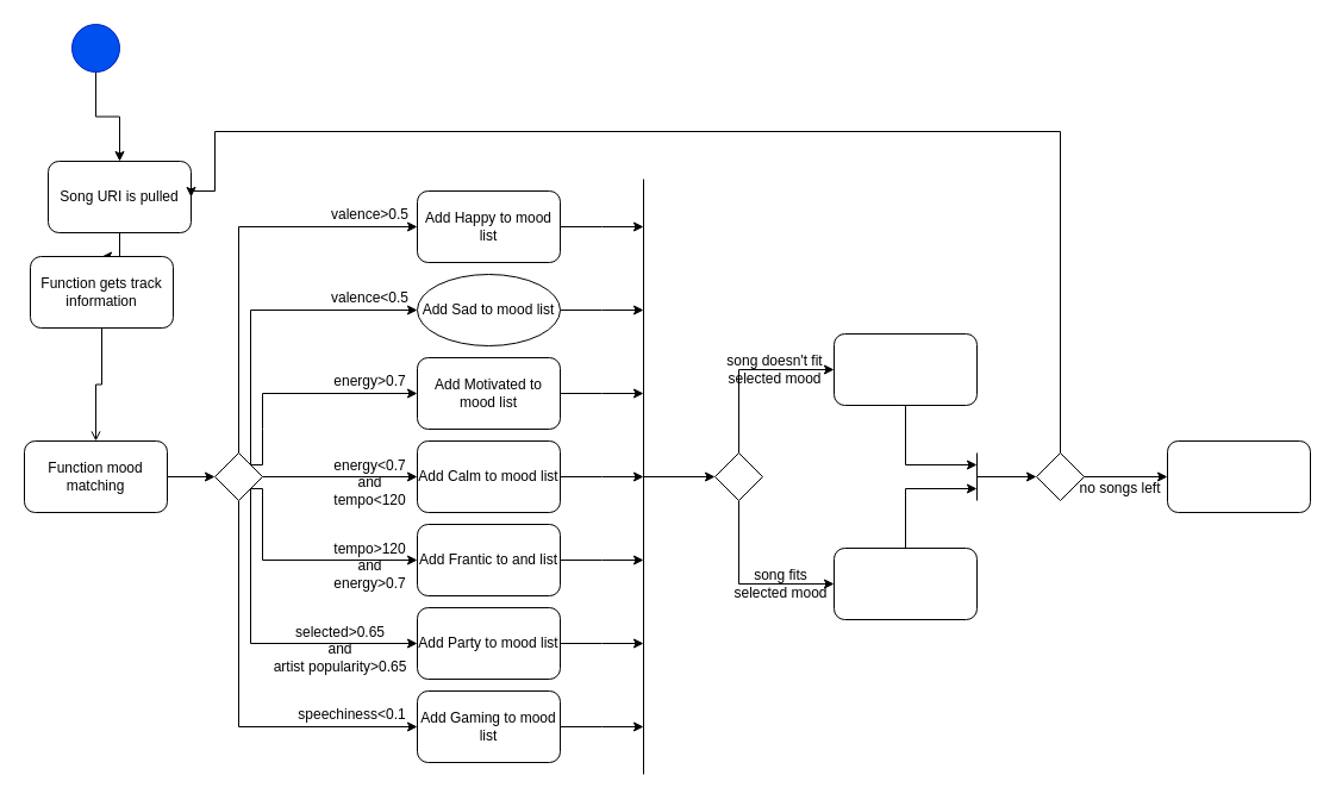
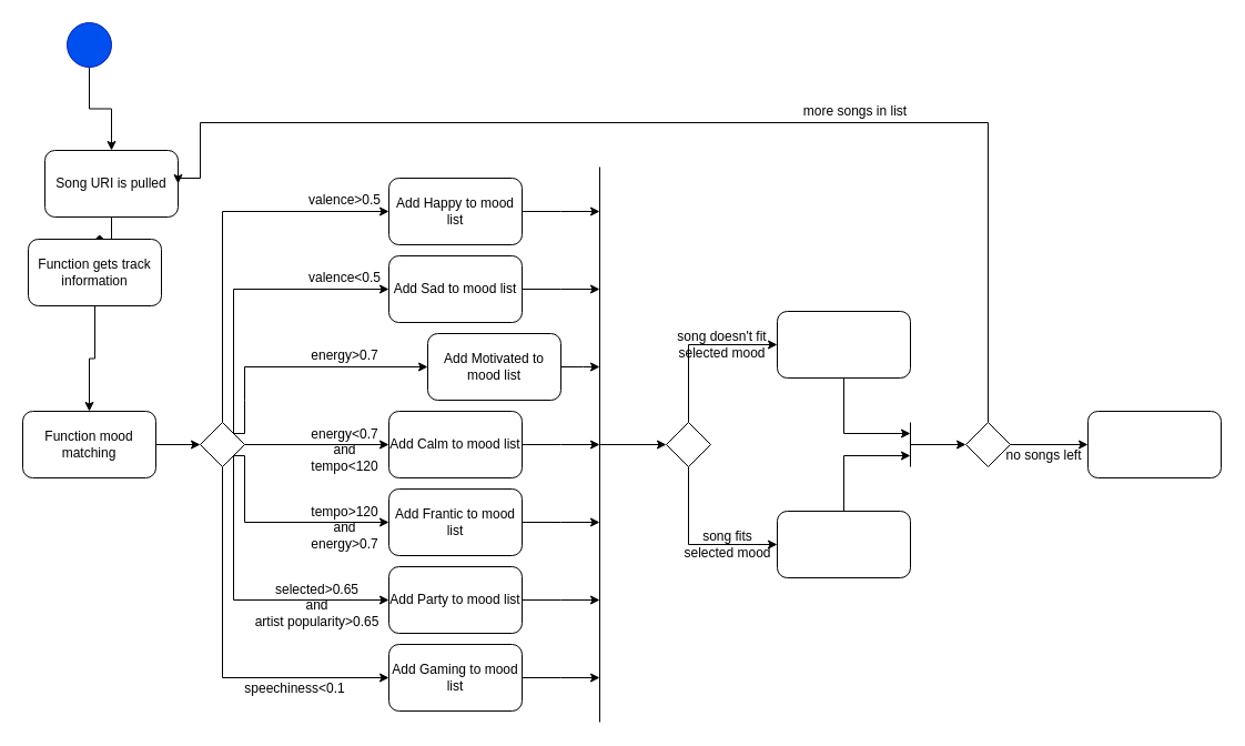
  <mxCell id="0" />
  <mxCell id="1" parent="0" />
  <mxCell id="2" style="edgeStyle=orthogonalEdgeStyle;rounded=0;orthogonalLoop=1;jettySize=auto;html=1;" edge="1" parent="1" source="3" target="5"><mxGeometry relative="1" as="geometry" /></mxCell>
  <mxCell id="3" value="" style="ellipse;whiteSpace=wrap;html=1;aspect=fixed;fillColor=#0050ef;strokeColor=#001DBC;fontColor=#ffffff;" vertex="1" parent="1"><mxGeometry x="60" y="20" width="40" height="40" as="geometry" /></mxCell>
- <mxCell id="4" style="edgeStyle=orthogonalEdgeStyle;rounded=0;orthogonalLoop=1;jettySize=auto;html=1;entryX=0.5;entryY=0;entryDx=0;entryDy=0;" edge="1" parent="1" source="5" target="7"><mxGeometry relative="1" as="geometry" /></mxCell>
+ <mxCell id="4" style="edgeStyle=orthogonalEdgeStyle;rounded=0;orthogonalLoop=1;jettySize=auto;html=1;entryX=0.5;entryY=0;entryDx=0;entryDy=0;endArrow=diamond;" edge="1" parent="1" source="5" target="7"><mxGeometry relative="1" as="geometry" /></mxCell>
  <mxCell id="5" value="Song URI is pulled" style="rounded=1;whiteSpace=wrap;html=1;" vertex="1" parent="1"><mxGeometry x="40" y="135" width="120" height="60" as="geometry" /></mxCell>
- <mxCell id="6" style="edgeStyle=orthogonalEdgeStyle;rounded=0;orthogonalLoop=1;jettySize=auto;html=1;entryX=0.5;entryY=0;entryDx=0;entryDy=0;endArrow=open;" edge="1" parent="1" source="7" target="9"><mxGeometry relative="1" as="geometry" /></mxCell>
+ <mxCell id="6" style="edgeStyle=orthogonalEdgeStyle;rounded=0;orthogonalLoop=1;jettySize=auto;html=1;entryX=0.5;entryY=0;entryDx=0;entryDy=0;" edge="1" parent="1" source="7" target="9"><mxGeometry relative="1" as="geometry" /></mxCell>
  <mxCell id="7" value="Function gets track information" style="rounded=1;whiteSpace=wrap;html=1;" vertex="1" parent="1"><mxGeometry x="25" y="215" width="120" height="60" as="geometry" /></mxCell>
  <mxCell id="8" style="edgeStyle=orthogonalEdgeStyle;rounded=0;orthogonalLoop=1;jettySize=auto;html=1;entryX=0;entryY=0.5;entryDx=0;entryDy=0;" edge="1" parent="1" source="9" target="15"><mxGeometry relative="1" as="geometry" /></mxCell>
  <mxCell id="9" value="Function mood matching" style="rounded=1;whiteSpace=wrap;html=1;" vertex="1" parent="1"><mxGeometry x="20" y="370" width="120" height="60" as="geometry" /></mxCell>
  <mxCell id="10" style="edgeStyle=orthogonalEdgeStyle;rounded=0;orthogonalLoop=1;jettySize=auto;html=1;entryX=0;entryY=0.5;entryDx=0;entryDy=0;" edge="1" parent="1" source="15" target="17"><mxGeometry relative="1" as="geometry" /></mxCell>
  <mxCell id="11" style="edgeStyle=orthogonalEdgeStyle;rounded=0;orthogonalLoop=1;jettySize=auto;html=1;entryX=0;entryY=0.5;entryDx=0;entryDy=0;" edge="1" parent="1" source="15" target="27"><mxGeometry relative="1" as="geometry"><Array as="points"><mxPoint x="200" y="190" /></Array></mxGeometry></mxCell>
  <mxCell id="12" style="edgeStyle=orthogonalEdgeStyle;rounded=0;orthogonalLoop=1;jettySize=auto;html=1;exitX=1;exitY=0;exitDx=0;exitDy=0;entryX=0;entryY=0.5;entryDx=0;entryDy=0;" edge="1" parent="1" source="15" target="21"><mxGeometry relative="1" as="geometry"><Array as="points"><mxPoint x="210" y="260" /></Array></mxGeometry></mxCell>
  <mxCell id="13" style="edgeStyle=orthogonalEdgeStyle;rounded=0;orthogonalLoop=1;jettySize=auto;html=1;entryX=0;entryY=0.5;entryDx=0;entryDy=0;" edge="1" parent="1" source="15" target="29"><mxGeometry relative="1" as="geometry"><Array as="points"><mxPoint x="200" y="610" /></Array></mxGeometry></mxCell>
  <mxCell id="14" style="edgeStyle=orthogonalEdgeStyle;rounded=0;orthogonalLoop=1;jettySize=auto;html=1;exitX=1;exitY=1;exitDx=0;exitDy=0;entryX=0;entryY=0.5;entryDx=0;entryDy=0;" edge="1" parent="1" source="15" target="25"><mxGeometry relative="1" as="geometry"><Array as="points"><mxPoint x="210" y="540" /></Array></mxGeometry></mxCell>
  <mxCell id="15" value="" style="rhombus;whiteSpace=wrap;html=1;" vertex="1" parent="1"><mxGeometry x="180" y="380" width="40" height="40" as="geometry" /></mxCell>
  <mxCell id="16" style="edgeStyle=orthogonalEdgeStyle;rounded=0;orthogonalLoop=1;jettySize=auto;html=1;strokeColor=#000000;" edge="1" parent="1" source="17"><mxGeometry relative="1" as="geometry"><mxPoint x="540" y="400" as="targetPoint" /></mxGeometry></mxCell>
  <mxCell id="17" value="Add Calm to mood list" style="rounded=1;whiteSpace=wrap;html=1;" vertex="1" parent="1"><mxGeometry x="350" y="370" width="120" height="60" as="geometry" /></mxCell>
  <mxCell id="18" style="edgeStyle=orthogonalEdgeStyle;rounded=0;orthogonalLoop=1;jettySize=auto;html=1;strokeColor=#000000;" edge="1" parent="1" source="19"><mxGeometry relative="1" as="geometry"><mxPoint x="540" y="330" as="targetPoint" /></mxGeometry></mxCell>
- <mxCell id="19" value="Add Motivated to mood list" style="rounded=1;whiteSpace=wrap;html=1;" vertex="1" parent="1"><mxGeometry x="350" y="300" width="120" height="60" as="geometry" /></mxCell>
+ <mxCell id="19" value="Add Motivated to mood list" style="rounded=1;whiteSpace=wrap;html=1;" vertex="1" parent="1"><mxGeometry x="385" y="300" width="120" height="60" as="geometry" /></mxCell>
  <mxCell id="20" style="edgeStyle=orthogonalEdgeStyle;rounded=0;orthogonalLoop=1;jettySize=auto;html=1;strokeColor=#000000;" edge="1" parent="1" source="21"><mxGeometry relative="1" as="geometry"><mxPoint x="540" y="260" as="targetPoint" /></mxGeometry></mxCell>
- <mxCell id="21" value="Add Sad to mood list" style="ellipse;whiteSpace=wrap;html=1;" vertex="1" parent="1"><mxGeometry x="350" y="230" width="120" height="60" as="geometry" /></mxCell>
+ <mxCell id="21" value="Add Sad to mood list" style="rounded=1;whiteSpace=wrap;html=1;" vertex="1" parent="1"><mxGeometry x="350" y="230" width="120" height="60" as="geometry" /></mxCell>
  <mxCell id="22" style="edgeStyle=orthogonalEdgeStyle;rounded=0;orthogonalLoop=1;jettySize=auto;html=1;strokeColor=#000000;" edge="1" parent="1" source="23"><mxGeometry relative="1" as="geometry"><mxPoint x="540" y="470" as="targetPoint" /></mxGeometry></mxCell>
- <mxCell id="23" value="Add Frantic to and list" style="rounded=1;whiteSpace=wrap;html=1;" vertex="1" parent="1"><mxGeometry x="350" y="440" width="120" height="60" as="geometry" /></mxCell>
+ <mxCell id="23" value="Add Frantic to mood list" style="rounded=1;whiteSpace=wrap;html=1;" vertex="1" parent="1"><mxGeometry x="350" y="440" width="120" height="60" as="geometry" /></mxCell>
  <mxCell id="24" style="edgeStyle=orthogonalEdgeStyle;rounded=0;orthogonalLoop=1;jettySize=auto;html=1;strokeColor=#000000;" edge="1" parent="1" source="25"><mxGeometry relative="1" as="geometry"><mxPoint x="540" y="540" as="targetPoint" /></mxGeometry></mxCell>
  <mxCell id="25" value="Add Party to mood list" style="rounded=1;whiteSpace=wrap;html=1;" vertex="1" parent="1"><mxGeometry x="350" y="510" width="120" height="60" as="geometry" /></mxCell>
  <mxCell id="26" style="edgeStyle=orthogonalEdgeStyle;rounded=0;orthogonalLoop=1;jettySize=auto;html=1;strokeColor=#000000;" edge="1" parent="1" source="27"><mxGeometry relative="1" as="geometry"><mxPoint x="540" y="190" as="targetPoint" /></mxGeometry></mxCell>
  <mxCell id="27" value="Add Happy to mood list" style="rounded=1;whiteSpace=wrap;html=1;" vertex="1" parent="1"><mxGeometry x="350" y="160" width="120" height="60" as="geometry" /></mxCell>
  <mxCell id="28" style="edgeStyle=orthogonalEdgeStyle;rounded=0;orthogonalLoop=1;jettySize=auto;html=1;strokeColor=#000000;" edge="1" parent="1" source="29"><mxGeometry relative="1" as="geometry"><mxPoint x="540" y="610" as="targetPoint" /></mxGeometry></mxCell>
  <mxCell id="29" value="Add Gaming to mood list" style="rounded=1;whiteSpace=wrap;html=1;" vertex="1" parent="1"><mxGeometry x="350" y="580" width="120" height="60" as="geometry" /></mxCell>
  <mxCell id="30" value="" style="endArrow=classic;html=1;exitX=1;exitY=0;exitDx=0;exitDy=0;entryX=0;entryY=0.5;entryDx=0;entryDy=0;entryPerimeter=0;rounded=0;" edge="1" parent="1" source="15" target="19"><mxGeometry width="50" height="50" relative="1" as="geometry"><mxPoint x="220" y="490" as="sourcePoint" /><mxPoint x="330" y="330" as="targetPoint" /><Array as="points"><mxPoint x="220" y="390" /><mxPoint x="220" y="360" /><mxPoint x="220" y="330" /></Array></mxGeometry></mxCell>
  <mxCell id="31" value="" style="endArrow=classic;html=1;entryX=0;entryY=0.5;entryDx=0;entryDy=0;exitX=1;exitY=1;exitDx=0;exitDy=0;rounded=0;" edge="1" parent="1" source="15" target="23"><mxGeometry width="50" height="50" relative="1" as="geometry"><mxPoint x="260" y="500" as="sourcePoint" /><mxPoint x="310" y="450" as="targetPoint" /><Array as="points"><mxPoint x="220" y="410" /><mxPoint x="220" y="470" /></Array></mxGeometry></mxCell>
  <mxCell id="32" value="valence&amp;gt;0.5" style="text;html=1;align=center;verticalAlign=middle;resizable=0;points=[];autosize=1;" vertex="1" parent="1"><mxGeometry x="270" y="170" width="80" height="20" as="geometry" /></mxCell>
  <mxCell id="33" value="valence&amp;lt;0.5" style="text;html=1;align=center;verticalAlign=middle;resizable=0;points=[];autosize=1;" vertex="1" parent="1"><mxGeometry x="270" y="240" width="80" height="20" as="geometry" /></mxCell>
  <mxCell id="34" value="energy&amp;gt;0.7" style="text;html=1;align=center;verticalAlign=middle;resizable=0;points=[];autosize=1;" vertex="1" parent="1"><mxGeometry x="270" y="310" width="80" height="20" as="geometry" /></mxCell>
  <mxCell id="35" value="energy&amp;lt;0.7&lt;br&gt;and&lt;br&gt;tempo&amp;lt;120" style="text;html=1;align=center;verticalAlign=middle;resizable=0;points=[];autosize=1;" vertex="1" parent="1"><mxGeometry x="270" y="380" width="80" height="50" as="geometry" /></mxCell>
  <mxCell id="36" value="tempo&amp;gt;120&lt;br&gt;and&lt;br&gt;energy&amp;gt;0.7" style="text;html=1;align=center;verticalAlign=middle;resizable=0;points=[];autosize=1;" vertex="1" parent="1"><mxGeometry x="270" y="450" width="80" height="50" as="geometry" /></mxCell>
- <mxCell id="37" value="speechiness&amp;lt;0.1" style="text;html=1;align=center;verticalAlign=middle;resizable=0;points=[];autosize=1;" vertex="1" parent="1"><mxGeometry x="240" y="590" width="110" height="20" as="geometry" /></mxCell>
+ <mxCell id="37" value="speechiness&amp;lt;0.1" style="text;html=1;align=center;verticalAlign=middle;resizable=0;points=[];autosize=1;" vertex="1" parent="1"><mxGeometry x="210" y="610" width="110" height="20" as="geometry" /></mxCell>
  <mxCell id="38" value="selected&amp;gt;0.65&lt;br&gt;and&lt;br&gt;artist popularity&amp;gt;0.65" style="text;html=1;align=center;verticalAlign=middle;resizable=0;points=[];autosize=1;" vertex="1" parent="1"><mxGeometry x="220" y="520" width="130" height="50" as="geometry" /></mxCell>
  <mxCell id="39" value="" style="endArrow=none;html=1;strokeColor=#000000;" edge="1" parent="1"><mxGeometry width="50" height="50" relative="1" as="geometry"><mxPoint x="540" y="650" as="sourcePoint" /><mxPoint x="540" y="150" as="targetPoint" /></mxGeometry></mxCell>
  <mxCell id="40" value="" style="endArrow=classic;html=1;strokeColor=#000000;" edge="1" parent="1"><mxGeometry width="50" height="50" relative="1" as="geometry"><mxPoint x="540" y="400" as="sourcePoint" /><mxPoint x="600" y="400" as="targetPoint" /></mxGeometry></mxCell>
  <mxCell id="41" style="edgeStyle=orthogonalEdgeStyle;rounded=0;orthogonalLoop=1;jettySize=auto;html=1;strokeColor=#000000;" edge="1" parent="1" source="42"><mxGeometry relative="1" as="geometry"><mxPoint x="820" y="410" as="targetPoint" /><Array as="points"><mxPoint x="760" y="410" /></Array></mxGeometry></mxCell>
  <mxCell id="42" value="" style="rounded=1;whiteSpace=wrap;html=1;" vertex="1" parent="1"><mxGeometry x="700" y="460" width="120" height="60" as="geometry" /></mxCell>
  <mxCell id="43" style="edgeStyle=orthogonalEdgeStyle;rounded=0;orthogonalLoop=1;jettySize=auto;html=1;entryX=0;entryY=0.5;entryDx=0;entryDy=0;strokeColor=#000000;" edge="1" parent="1" source="45" target="42"><mxGeometry relative="1" as="geometry"><Array as="points"><mxPoint x="620" y="490" /></Array></mxGeometry></mxCell>
  <mxCell id="44" style="edgeStyle=orthogonalEdgeStyle;rounded=0;orthogonalLoop=1;jettySize=auto;html=1;entryX=0;entryY=0.5;entryDx=0;entryDy=0;strokeColor=#000000;" edge="1" parent="1" source="45" target="49"><mxGeometry relative="1" as="geometry"><Array as="points"><mxPoint x="620" y="310" /></Array></mxGeometry></mxCell>
  <mxCell id="45" value="" style="rhombus;whiteSpace=wrap;html=1;" vertex="1" parent="1"><mxGeometry x="600" y="380" width="40" height="40" as="geometry" /></mxCell>
  <mxCell id="46" value="song fits&lt;br&gt;selected mood" style="text;html=1;align=center;verticalAlign=middle;resizable=0;points=[];autosize=1;" vertex="1" parent="1"><mxGeometry x="610" y="475" width="90" height="30" as="geometry" /></mxCell>
  <mxCell id="47" value="" style="rounded=1;whiteSpace=wrap;html=1;" vertex="1" parent="1"><mxGeometry x="980" y="370" width="120" height="60" as="geometry" /></mxCell>
  <mxCell id="48" style="edgeStyle=orthogonalEdgeStyle;rounded=0;orthogonalLoop=1;jettySize=auto;html=1;strokeColor=#000000;" edge="1" parent="1" source="49"><mxGeometry relative="1" as="geometry"><mxPoint x="820" y="390" as="targetPoint" /><Array as="points"><mxPoint x="760" y="390" /></Array></mxGeometry></mxCell>
  <mxCell id="49" value="" style="rounded=1;whiteSpace=wrap;html=1;" vertex="1" parent="1"><mxGeometry x="700" y="280" width="120" height="60" as="geometry" /></mxCell>
  <mxCell id="50" value="song doesn't fit&lt;br&gt;selected mood" style="text;html=1;align=center;verticalAlign=middle;resizable=0;points=[];autosize=1;" vertex="1" parent="1"><mxGeometry x="600" y="295" width="100" height="30" as="geometry" /></mxCell>
  <mxCell id="51" value="" style="endArrow=none;html=1;strokeColor=#000000;" edge="1" parent="1"><mxGeometry width="50" height="50" relative="1" as="geometry"><mxPoint x="820" y="420" as="sourcePoint" /><mxPoint x="820" y="380" as="targetPoint" /></mxGeometry></mxCell>
  <mxCell id="52" style="edgeStyle=orthogonalEdgeStyle;rounded=0;orthogonalLoop=1;jettySize=auto;html=1;entryX=0;entryY=0.5;entryDx=0;entryDy=0;strokeColor=#000000;" edge="1" parent="1" source="54" target="47"><mxGeometry relative="1" as="geometry" /></mxCell>
  <mxCell id="53" style="edgeStyle=orthogonalEdgeStyle;rounded=0;orthogonalLoop=1;jettySize=auto;html=1;entryX=1;entryY=0.5;entryDx=0;entryDy=0;strokeColor=#000000;" edge="1" parent="1" source="54" target="5"><mxGeometry relative="1" as="geometry"><Array as="points"><mxPoint x="890" y="110" /><mxPoint x="180" y="110" /><mxPoint x="180" y="160" /></Array></mxGeometry></mxCell>
  <mxCell id="54" value="" style="rhombus;whiteSpace=wrap;html=1;" vertex="1" parent="1"><mxGeometry x="870" y="380" width="40" height="40" as="geometry" /></mxCell>
  <mxCell id="55" value="" style="endArrow=classic;html=1;strokeColor=#000000;entryX=0;entryY=0.5;entryDx=0;entryDy=0;" edge="1" parent="1" target="54"><mxGeometry width="50" height="50" relative="1" as="geometry"><mxPoint x="820" y="400" as="sourcePoint" /><mxPoint x="890" y="450" as="targetPoint" /></mxGeometry></mxCell>
  <mxCell id="56" value="no songs left" style="text;html=1;align=center;verticalAlign=middle;resizable=0;points=[];autosize=1;" vertex="1" parent="1"><mxGeometry x="900" y="400" width="80" height="20" as="geometry" /></mxCell>
+ <mxCell id="57" value="more songs in list" style="text;html=1;align=center;verticalAlign=middle;resizable=0;points=[];autosize=1;" vertex="1" parent="1"><mxGeometry x="715" y="90" width="110" height="20" as="geometry" /></mxCell>
